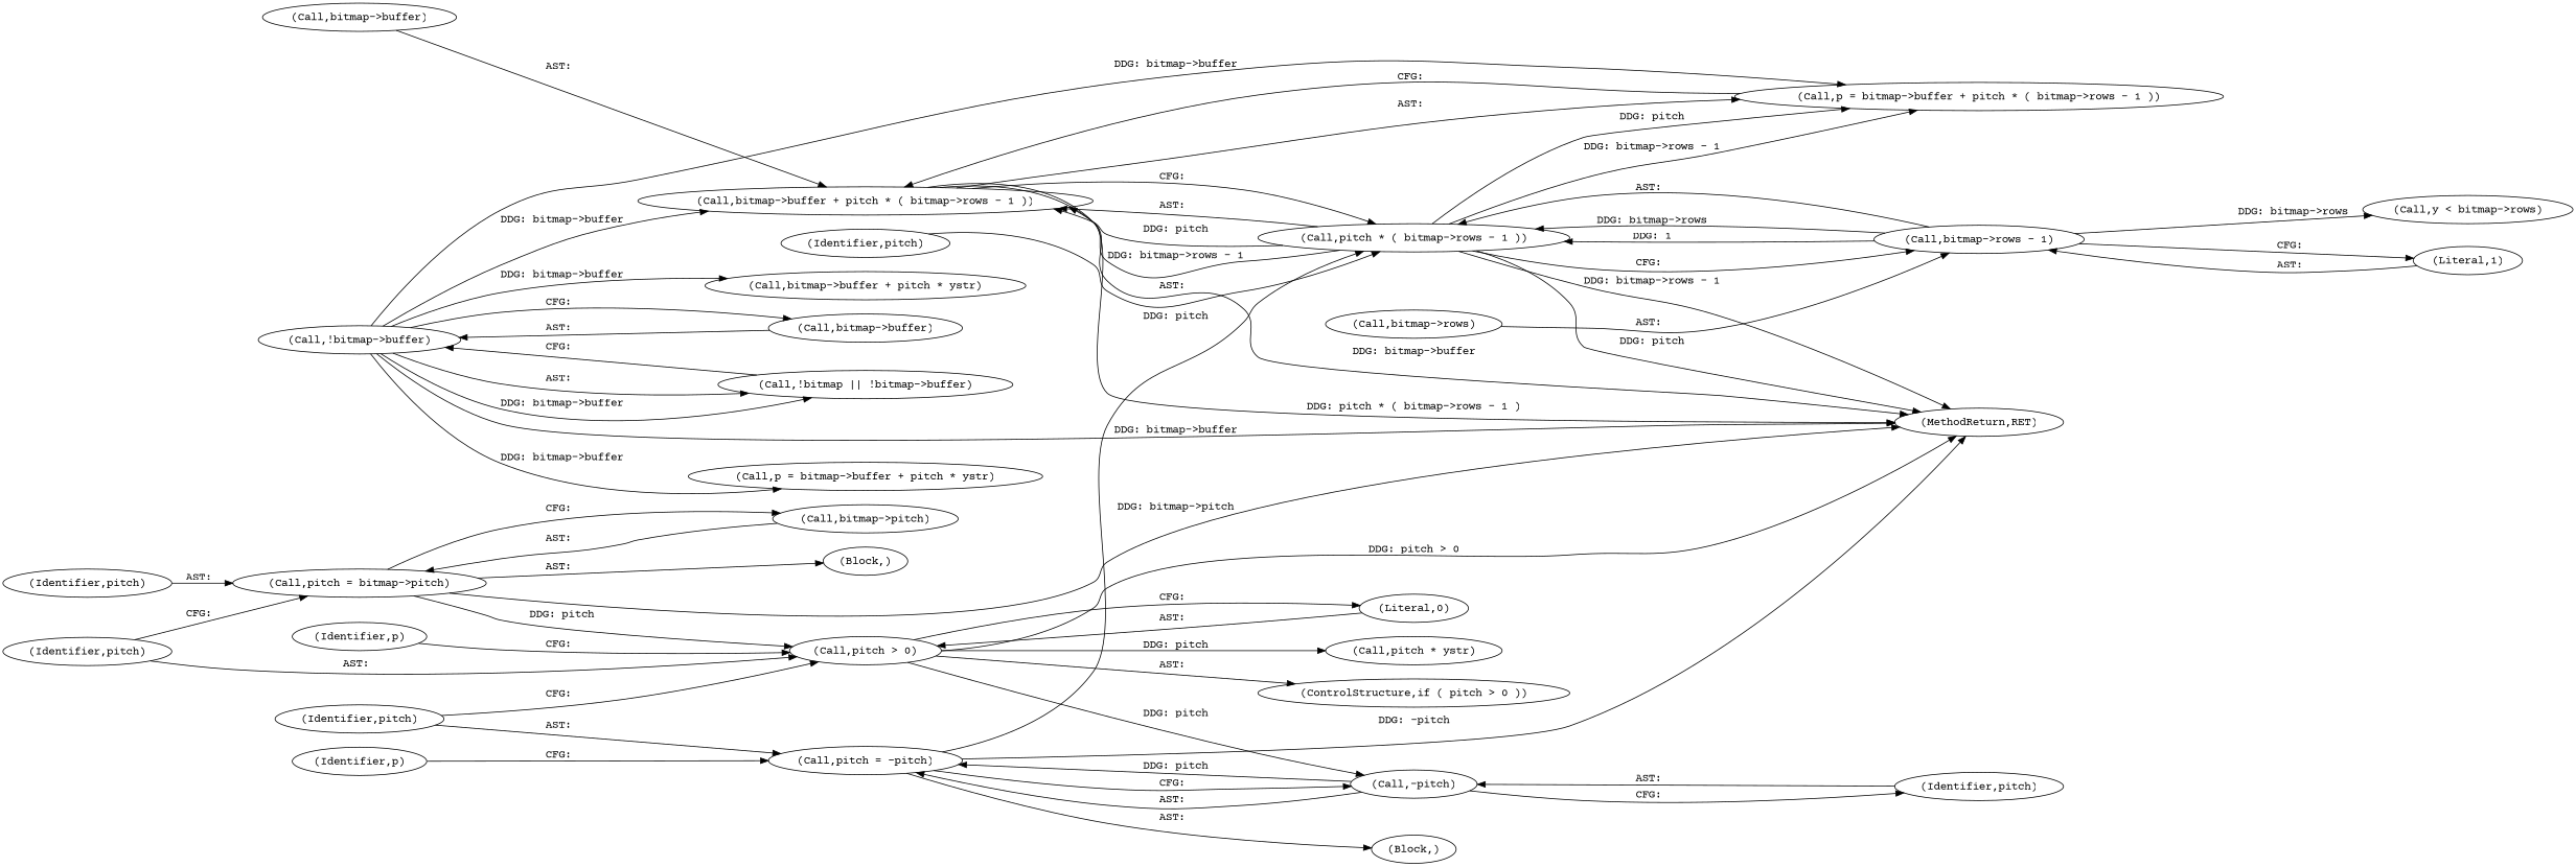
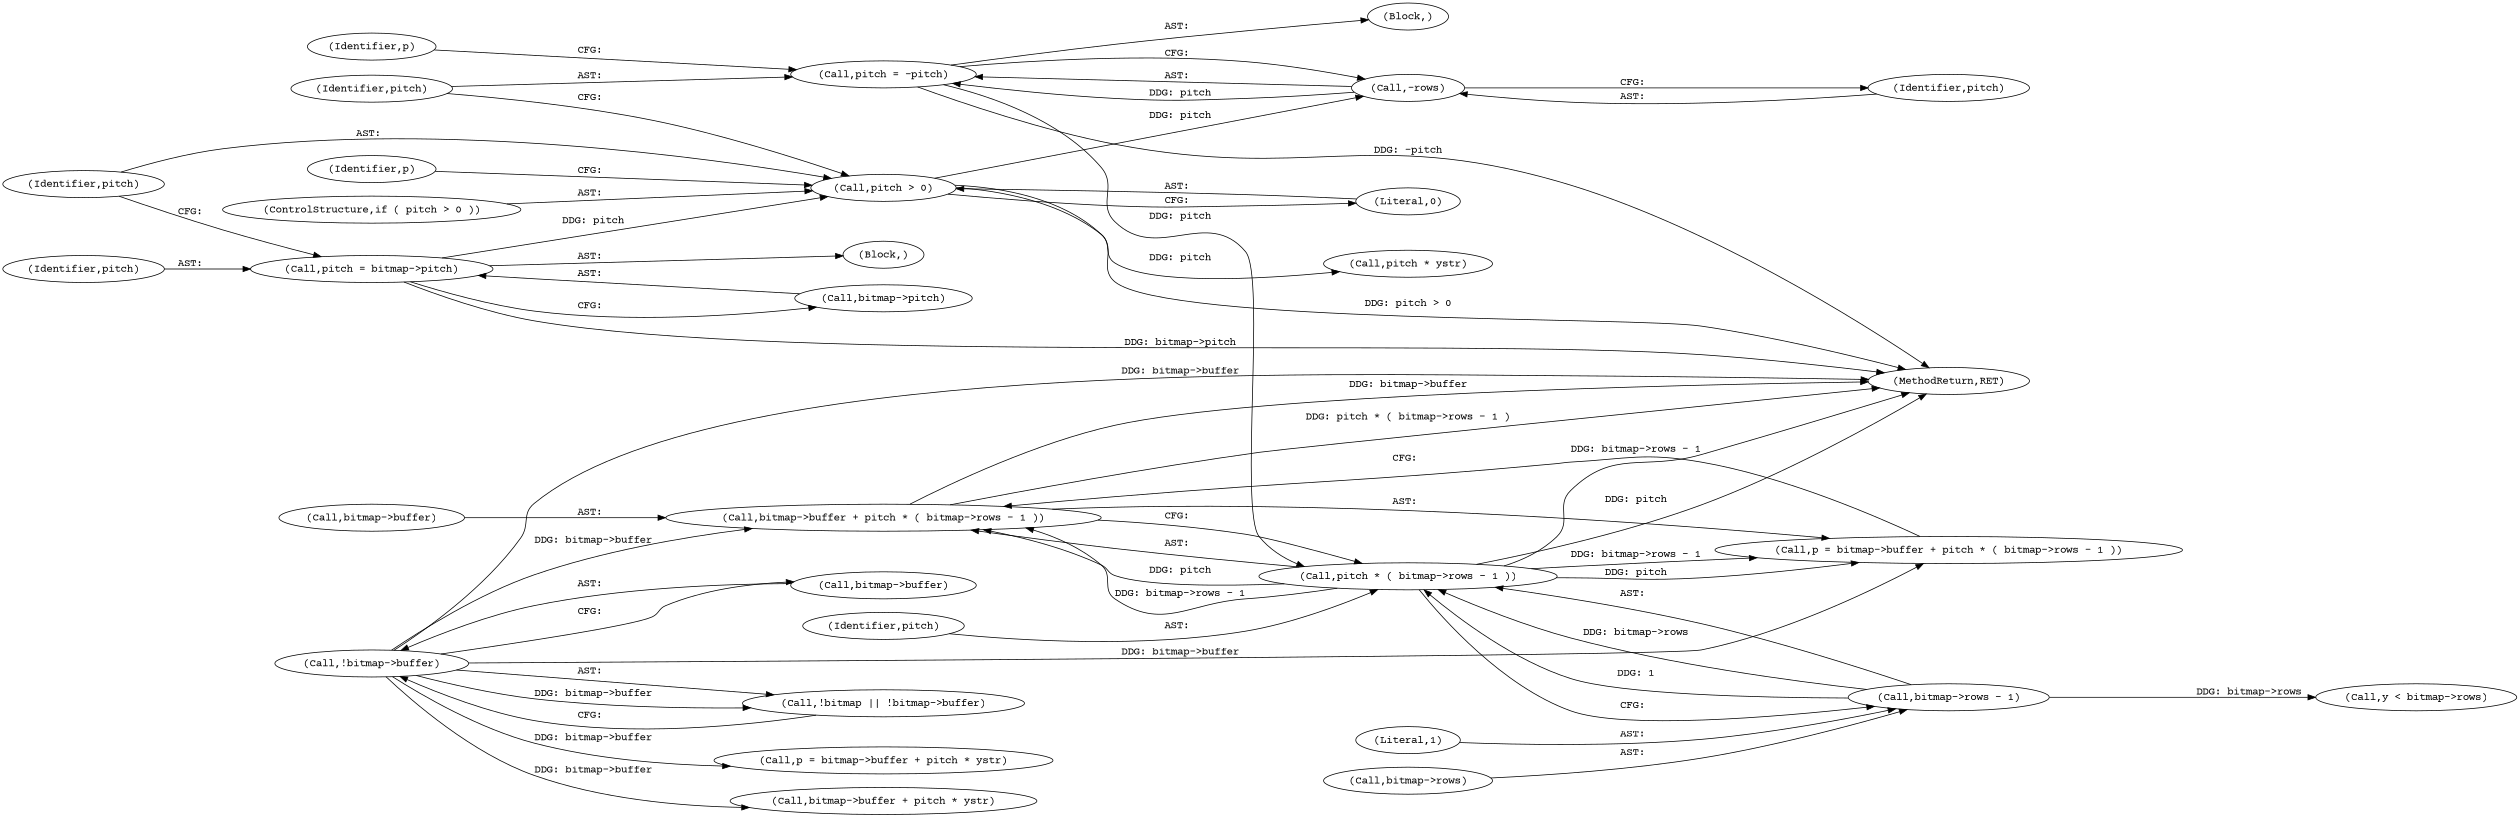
  digraph {
    fontname="Courier Prime"
    rankdir=LR
    node [fontname="Courier Prime"]
    edge [fontname="Courier Prime"]
    n1 [label="(Call,bitmap->buffer + pitch * ( bitmap->rows - 1 ))"]
    n2 [label="(Call,pitch * ( bitmap->rows - 1 ))"]
    n3 [label="(Call,p = bitmap->buffer + pitch * ( bitmap->rows - 1 ))"]
    n4 [label="(MethodReturn,RET)"]
    n5 [label="(Call,bitmap->rows - 1)"]
    n6 [label="(Call,!bitmap->buffer)"]
    n7 [label="(Call,bitmap->buffer)"]
    n8 [label="(Call,!bitmap || !bitmap->buffer)"]
    n9 [label="(Call,p = bitmap->buffer + pitch * ystr)"]
    n10 [label="(Call,bitmap->buffer + pitch * ystr)"]
    n11 [label="(Call,y < bitmap->rows)"]
    n12 [label="(Literal,1)"]
    n13 [label="(Call,pitch = -pitch)"]
-   n14 [label="(Call,-pitch)"]
+   n14 [label="(Call,-rows)"]
    n15 [label="(Block,)"]
    n16 [label="(Identifier,pitch)"]
    n17 [label="(Call,pitch > 0)"]
    n18 [label="(Literal,0)"]
    n19 [label="(Call,pitch * ystr)"]
    n20 [label="(ControlStructure,if ( pitch > 0 ))"]
    n21 [label="(Call,pitch = bitmap->pitch)"]
    n22 [label="(Block,)"]
    n23 [label="(Call,bitmap->pitch)"]
    n24 [label="(Call,bitmap->buffer)"]
    n25 [label="(Call,bitmap->rows)"]
    n26 [label="(Identifier,pitch)"]
    n27 [label="(Identifier,p)"]
    n28 [label="(Identifier,pitch)"]
    n29 [label="(Identifier,pitch)"]
    n30 [label="(Identifier,pitch)"]
    n31 [label="(Identifier,p)"]
    n1 -> n2 [label="CFG: "]
    n1 -> n3 [label="AST: "]
    n1 -> n4 [label="DDG: bitmap->buffer"]
    n1 -> n4 [label="DDG: pitch * ( bitmap->rows - 1 )"]
    n2 -> n1 [label="AST: "]
    n2 -> n1 [label="DDG: pitch"]
    n2 -> n1 [label="DDG: bitmap->rows - 1"]
    n2 -> n3 [label="DDG: pitch"]
    n2 -> n3 [label="DDG: bitmap->rows - 1"]
    n2 -> n4 [label="DDG: bitmap->rows - 1"]
    n2 -> n4 [label="DDG: pitch"]
    n2 -> n5 [label="CFG: "]
    n3 -> n1 [label="CFG: "]
    n5 -> n2 [label="AST: "]
    n5 -> n2 [label="DDG: bitmap->rows"]
    n5 -> n2 [label="DDG: 1"]
    n5 -> n11 [label="DDG: bitmap->rows"]
-   n5 -> n12 [label="CFG: "]
    n6 -> n1 [label="DDG: bitmap->buffer"]
    n6 -> n3 [label="DDG: bitmap->buffer"]
    n6 -> n4 [label="DDG: bitmap->buffer"]
    n6 -> n7 [label="CFG: "]
    n6 -> n8 [label="AST: "]
    n6 -> n8 [label="DDG: bitmap->buffer"]
    n6 -> n9 [label="DDG: bitmap->buffer"]
    n6 -> n10 [label="DDG: bitmap->buffer"]
    n7 -> n6 [label="AST: "]
    n8 -> n6 [label="CFG: "]
    n12 -> n5 [label="AST: "]
    n13 -> n2 [label="DDG: pitch"]
    n13 -> n4 [label="DDG: -pitch"]
    n13 -> n14 [label="CFG: "]
    n13 -> n15 [label="AST: "]
    n14 -> n13 [label="AST: "]
    n14 -> n13 [label="DDG: pitch"]
    n14 -> n16 [label="CFG: "]
    n16 -> n14 [label="AST: "]
    n17 -> n4 [label="DDG: pitch > 0"]
    n17 -> n14 [label="DDG: pitch"]
    n17 -> n18 [label="CFG: "]
    n17 -> n19 [label="DDG: pitch"]
-   n17 -> n20 [label="AST: "]
+   n20 -> n17 [label="AST: "]
    n18 -> n17 [label="AST: "]
    n21 -> n4 [label="DDG: bitmap->pitch"]
    n21 -> n17 [label="DDG: pitch"]
    n21 -> n22 [label="AST: "]
    n21 -> n23 [label="CFG: "]
    n23 -> n21 [label="AST: "]
    n24 -> n1 [label="AST: "]
    n25 -> n5 [label="AST: "]
    n26 -> n17 [label="AST: "]
    n26 -> n21 [label="CFG: "]
    n27 -> n17 [label="CFG: "]
    n28 -> n2 [label="AST: "]
    n29 -> n21 [label="AST: "]
    n30 -> n13 [label="AST: "]
    n30 -> n17 [label="CFG: "]
    n31 -> n13 [label="CFG: "]
  }
